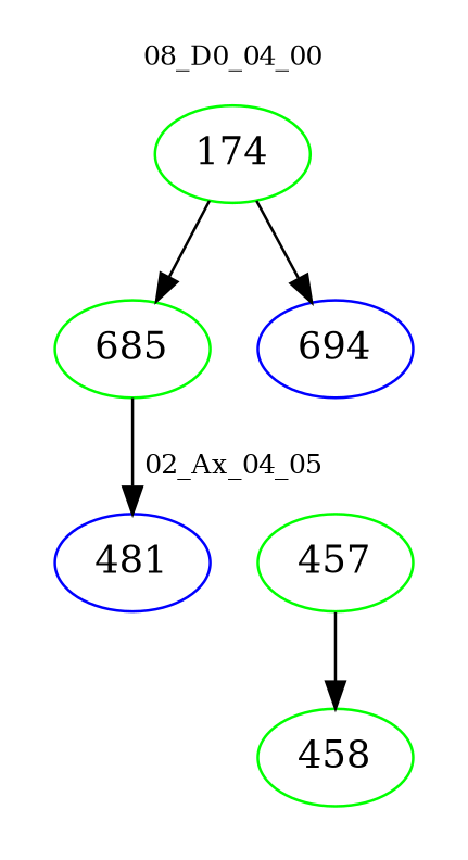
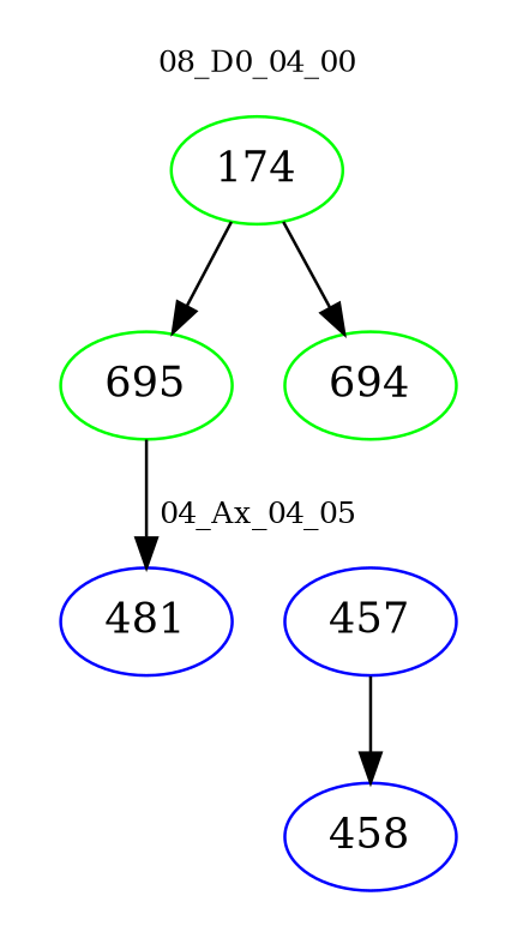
  digraph {
    node [color=green]
    edge [color=black]
-   n1 [label=457]
-   n2 [label=458]
+   n1 [color=blue label=457]
+   n2 [color=blue label=458]
    n3 [color=blue label=481]
    n4 [label=174]
-   n5 [label=685]
-   n6 [color=blue label=694]
+   n5 [label=695]
+   n6 [label=694]
    subgraph cluster_1 {
      color=white
      fontsize=10
-     label="02_Ax_04_05"
+     label="04_Ax_04_05"
      n1
      n2
      n3
    }
    subgraph cluster_2 {
      color=white
      fontsize=10
      label="08_D0_04_00"
      n4
      n5
      n6
    }
    n1 -> n2
    n4 -> n5
    n4 -> n6
    n5 -> n3
  }
